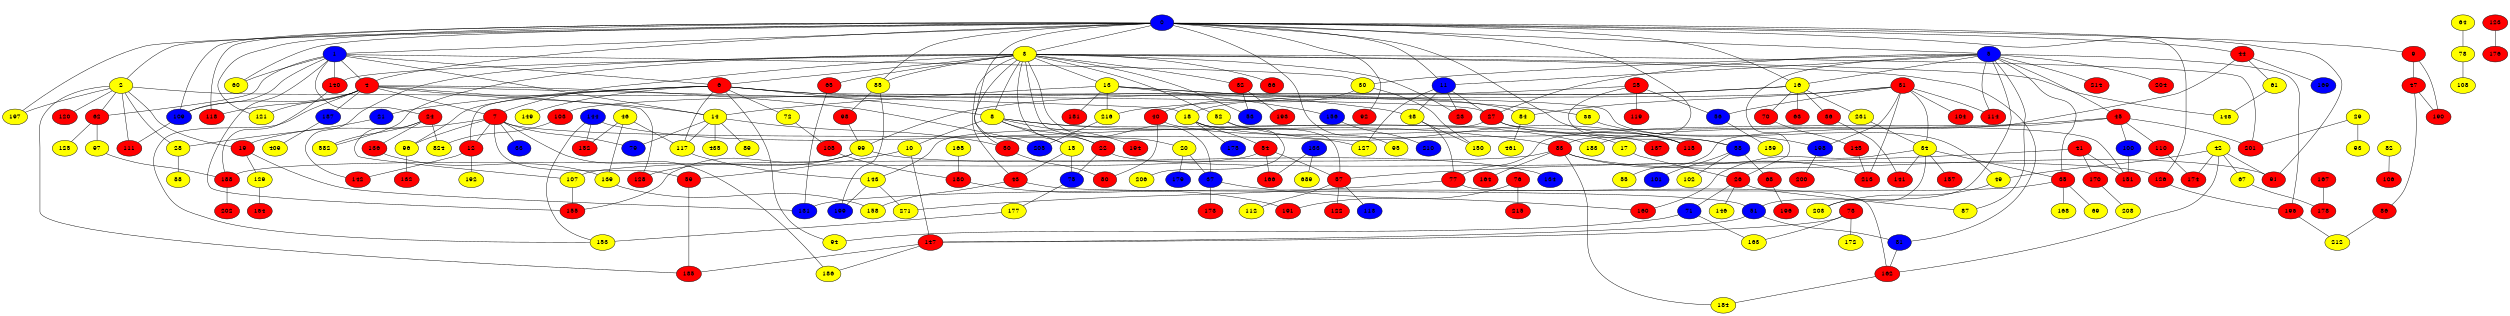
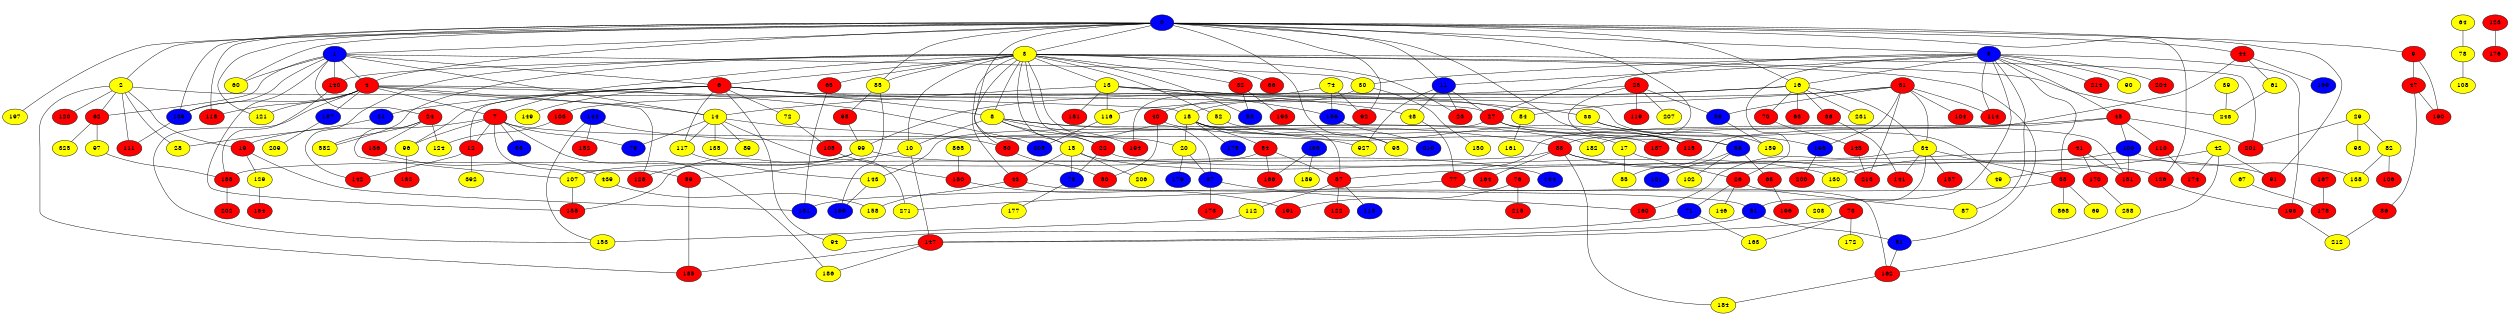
  graph {
    node [fillcolor=red style=filled]
    0 [fillcolor=blue]
    1 [fillcolor=blue]
    2 [fillcolor=yellow]
    3 [fillcolor=yellow]
    4
    5 [fillcolor=blue]
    9
    11 [fillcolor=blue]
    15 [fillcolor=yellow]
    16 [fillcolor=yellow]
    44
    60 [fillcolor=yellow]
    83
    85 [fillcolor=yellow]
    91
    92
    95 [fillcolor=yellow]
    109 [fillcolor=blue]
    115
    118
    121 [fillcolor=yellow]
    126
    197 [fillcolor=yellow]
    6
    14 [fillcolor=yellow]
    24
    30 [fillcolor=yellow]
    62
    140
    155
    19
    27
    28 [fillcolor=yellow]
    111
    120
    185
    7
    8 [fillcolor=yellow]
    10 [fillcolor=yellow]
    13 [fillcolor=yellow]
    20 [fillcolor=yellow]
    22
    23
    32
    37 [fillcolor=blue]
    43
    50
    52 [fillcolor=yellow]
    53 [fillcolor=blue]
    65
    66
    81 [fillcolor=blue]
    142
-   148 [fillcolor=yellow]
+   148 [fillcolor=yellow label=248]
    n55 [fillcolor=yellow label=582]
    201
    18 [fillcolor=yellow]
    128
    153 [fillcolor=yellow]
    187 [fillcolor=blue]
    205 [fillcolor=blue]
    26
    35
    45
    51 [fillcolor=blue]
    87 [fillcolor=yellow]
+   90 [fillcolor=yellow]
    114
    195
    204
    214
    47
    190
    48 [fillcolor=yellow]
-   127 [fillcolor=yellow]
+   127 [fillcolor=yellow label=927]
    75 [fillcolor=blue]
+   130 [fillcolor=yellow]
    206 [fillcolor=yellow]
    34 [fillcolor=yellow]
    36
    63
    70
    99 [fillcolor=yellow]
    n84 [fillcolor=yellow label=231]
    61 [fillcolor=yellow]
    169 [fillcolor=blue]
-   183 [fillcolor=yellow]
+   183 [fillcolor=yellow label=182]
    107 [fillcolor=yellow]
    213
    164
    184 [fillcolor=yellow]
    98
    199 [fillcolor=blue]
    12
    21 [fillcolor=blue]
    49 [fillcolor=yellow]
    72 [fillcolor=yellow]
    94 [fillcolor=yellow]
    96 [fillcolor=yellow]
    117 [fillcolor=yellow]
    149 [fillcolor=yellow]
    79 [fillcolor=blue]
    89 [fillcolor=yellow]
-   135 [fillcolor=yellow label=435]
+   135 [fillcolor=yellow]
    n105 [fillcolor=yellow label=271]
-   124 [fillcolor=yellow label=824]
+   124 [fillcolor=yellow]
    136
    40
    150 [fillcolor=yellow]
    97 [fillcolor=yellow]
-   125 [fillcolor=yellow]
+   125 [fillcolor=yellow label=325]
    188
    129 [fillcolor=yellow]
    131 [fillcolor=blue]
    143 [fillcolor=yellow]
    151
-   88 [fillcolor=yellow]
    33 [fillcolor=blue]
    59
    186 [fillcolor=yellow]
    17 [fillcolor=yellow]
    194
    147
    38 [fillcolor=yellow]
    84 [fillcolor=yellow]
-   116 [fillcolor=yellow label=216]
+   116 [fillcolor=yellow]
    156 [fillcolor=blue]
    181
    179 [fillcolor=blue]
    193
    160
    173
    158 [fillcolor=yellow]
    80
    162
    54
    57
    58 [fillcolor=blue]
    175 [fillcolor=blue]
-   209 [fillcolor=yellow label=409]
+   209 [fillcolor=yellow]
    71 [fillcolor=blue]
    146 [fillcolor=yellow]
    69 [fillcolor=yellow]
-   168 [fillcolor=yellow]
+   168 [fillcolor=yellow label=868]
    55 [fillcolor=yellow]
    77
    100 [fillcolor=blue]
    110
    212 [fillcolor=yellow]
-   192 [fillcolor=yellow]
+   192 [fillcolor=yellow label=392]
    203 [fillcolor=yellow]
    105
    132
    86
    198 [fillcolor=blue]
    159 [fillcolor=yellow]
-   161 [fillcolor=yellow label=461]
+   161 [fillcolor=yellow]
    210 [fillcolor=blue]
    29 [fillcolor=yellow]
    82 [fillcolor=yellow]
    93 [fillcolor=yellow]
    177 [fillcolor=yellow]
    141
    157
    145
    134 [fillcolor=blue]
    166
    112 [fillcolor=yellow]
    113 [fillcolor=blue]
    122
    68
    101 [fillcolor=blue]
    102 [fillcolor=yellow]
    154
-   139 [fillcolor=yellow]
+   139 [fillcolor=yellow label=439]
    25
    56 [fillcolor=blue]
    103
    119
+   207 [fillcolor=yellow]
    163 [fillcolor=yellow]
    106
+   138 [fillcolor=yellow]
    137
    31
    104
    200
+   39 [fillcolor=yellow]
    41
    170
-   208 [fillcolor=yellow]
+   208 [fillcolor=yellow label=258]
    42 [fillcolor=yellow]
    67 [fillcolor=yellow]
    174
    178
-   46 [fillcolor=yellow]
    152
    202
    196
    64 [fillcolor=yellow]
    78 [fillcolor=yellow]
    108 [fillcolor=yellow]
    180
    73
    172 [fillcolor=yellow]
+   74 [fillcolor=yellow]
    76
    191
    215
    123
    176
    133 [fillcolor=blue]
-   189 [fillcolor=yellow label=689]
+   189 [fillcolor=yellow]
    144 [fillcolor=blue]
-   165 [fillcolor=yellow]
+   165 [fillcolor=yellow label=865]
    167
    0 -- 1
    0 -- 2
    0 -- 3
    0 -- 4
    0 -- 5
    0 -- 9
    0 -- 11
    0 -- 15
    0 -- 16
    0 -- 44
    0 -- 60
    0 -- 83
    0 -- 85
    0 -- 91
    0 -- 92
    0 -- 95
    0 -- 109
    0 -- 115
    0 -- 118
    0 -- 121
    0 -- 126
    0 -- 197
    1 -- 4
    1 -- 60
    1 -- 109
    1 -- 6
    1 -- 14
    1 -- 24
    1 -- 30
    1 -- 62
    1 -- 140
    1 -- 155
-   2 -- 197
    2 -- 62
    2 -- 19
    2 -- 27
    2 -- 28
    2 -- 111
    2 -- 120
    2 -- 185
    3 -- 85
    3 -- 6
    3 -- 140
    3 -- 7
    3 -- 8
+   3 -- 10
    3 -- 13
    3 -- 20
    3 -- 22
    3 -- 23
    3 -- 32
    3 -- 37
    3 -- 43
    3 -- 50
    3 -- 52
    3 -- 53
    3 -- 65
    3 -- 66
    3 -- 81
    3 -- 142
    3 -- 148
    3 -- n55
    3 -- 201
    4 -- 109
    4 -- 118
    4 -- 121
    4 -- 14
    4 -- 7
    4 -- 18
    4 -- 128
    4 -- 153
    4 -- 187
    4 -- 205
    5 -- 11
    5 -- 16
    5 -- 30
    5 -- 27
    5 -- 26
    5 -- 35
    5 -- 45
    5 -- 51
    5 -- 87
+   5 -- 90
    5 -- 114
    5 -- 195
    5 -- 204
    5 -- 214
    9 -- 47
    9 -- 190
    11 -- 27
    11 -- 23
    11 -- 48
    11 -- 127
    15 -- 43
    15 -- 75
-   52 -- 206
+   15 -- 130
+   15 -- 206
    16 -- 18
-   n84 -- 34
+   16 -- 34
    16 -- 36
    16 -- 63
    16 -- 70
    16 -- 99
    16 -- n84
    44 -- 61
    44 -- 169
    44 -- 183
    83 -- 91
    83 -- 107
    83 -- 213
    83 -- 164
    83 -- 184
    85 -- 98
    85 -- 199
    109 -- 111
    126 -- 195
    6 -- 8
    6 -- 48
    6 -- 12
    6 -- 21
    6 -- 49
    6 -- 72
    6 -- 94
    6 -- 96
    6 -- 117
    6 -- 149
    14 -- 50
    14 -- 117
    14 -- 79
    14 -- 89
    14 -- 135
-   143 -- n105
+   14 -- n105
    24 -- n55
    24 -- 107
    24 -- 124
    24 -- 136
    30 -- 40
    30 -- 150
    62 -- 97
    62 -- 125
    140 -- 188
    19 -- 129
    19 -- 131
    27 -- 115
    27 -- 143
    27 -- 151
-   28 -- 88
    7 -- 19
    7 -- 127
    7 -- 12
    7 -- 96
    7 -- 79
    7 -- 33
    7 -- 59
    7 -- 186
    8 -- 15
    8 -- 83
    8 -- 10
    8 -- 22
    8 -- 17
    8 -- 194
    10 -- 59
    10 -- 147
    13 -- 14
    13 -- 38
    13 -- 84
    13 -- 116
    13 -- 156
    13 -- 181
    20 -- 37
    20 -- 179
    22 -- 126
    22 -- 75
    32 -- 53
    32 -- 193
    37 -- 160
    37 -- 173
    43 -- 51
    43 -- 158
    50 -- 80
    52 -- 115
    65 -- 131
    81 -- 162
+   18 -- 95
+   18 -- 20
    18 -- 54
    18 -- 57
    18 -- 58
    18 -- 175
    187 -- 209
    26 -- 87
    26 -- 71
    26 -- 146
    35 -- 131
    35 -- 69
    35 -- 168
    45 -- 201
    45 -- 55
    45 -- 77
    45 -- 100
    45 -- 110
    51 -- 81
    51 -- 147
    195 -- 212
    47 -- 190
    47 -- 86
-   48 -- 150
    48 -- 77
    75 -- 177
    34 -- 35
    34 -- 160
    34 -- 203
    34 -- 141
    34 -- 157
    36 -- 141
    70 -- 145
    99 -- 155
    99 -- 128
    99 -- 134
    61 -- 148
    107 -- 155
    98 -- 99
    12 -- 142
    12 -- 192
    21 -- 28
-   49 -- 203
    72 -- 105
    96 -- 132
    117 -- 143
    136 -- 139
    40 -- 80
    40 -- 137
    97 -- 188
    188 -- 202
    129 -- 154
    143 -- 199
    59 -- 185
    17 -- 26
+   17 -- 55
    147 -- 185
    147 -- 186
    38 -- 198
+   38 -- 159
    84 -- 161
    116 -- 205
    156 -- 210
    162 -- 184
    54 -- 188
    54 -- 57
    54 -- 166
    57 -- 112
    57 -- 113
    57 -- 122
    58 -- 68
    58 -- 101
    58 -- 102
    71 -- 94
    71 -- 163
    77 -- n105
    77 -- 162
+   100 -- 130
    100 -- 151
+   100 -- 138
    110 -- 174
    105 -- 180
    86 -- 212
    198 -- 200
    29 -- 201
+   29 -- 82
    29 -- 93
    82 -- 106
+   82 -- 138
    145 -- 213
-   177 -- 153
+   112 -- 153
    68 -- 196
    139 -- 158
    25 -- 58
    25 -- 56
    25 -- 103
    25 -- 119
+   25 -- 207
    56 -- 159
    103 -- 124
    31 -- 114
    31 -- 34
    31 -- 213
    31 -- 84
    31 -- 116
    31 -- 198
    31 -- 56
    31 -- 104
+   39 -- 148
    41 -- 151
    41 -- 57
    41 -- 170
    170 -- 208
    42 -- 91
    42 -- 49
    42 -- 162
-   42 -- 67
    42 -- 174
    67 -- 178
-   46 -- 117
-   46 -- 139
-   46 -- 152
    64 -- 78
    78 -- 108
    180 -- 191
    73 -- 147
    73 -- 163
    73 -- 172
+   74 -- 92
+   74 -- 194
+   74 -- 156
    76 -- 191
    76 -- 215
    123 -- 176
    133 -- 166
    133 -- 189
    144 -- 153
    144 -- 183
    144 -- 152
    165 -- 180
    167 -- 178
  }
